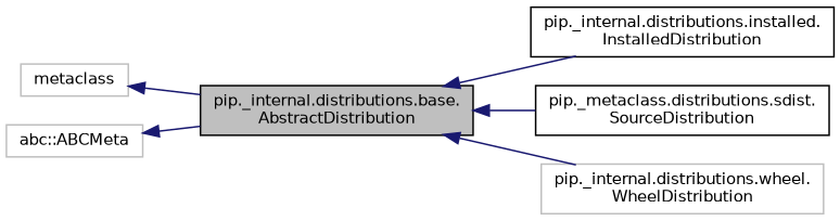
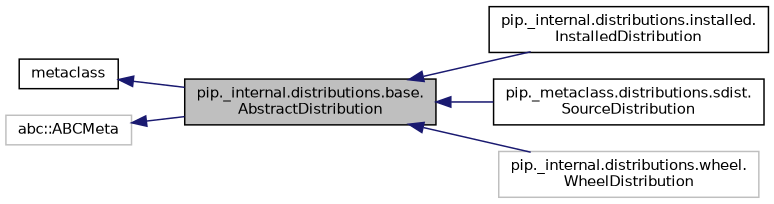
  digraph {
    rankdir=LR
    node [color=black fillcolor=white fontname=Helvetica fontsize=10 shape=record style=filled]
    edge [color=midnightblue dir=back fontname=Helvetica fontsize=10 labelfontname=Helvetica labelfontsize=10 style=solid]
    n1 [fillcolor=grey75 fontcolor=black height=0.2 label="pip._internal.distributions.base.\lAbstractDistribution" width=0.4]
    n2 [height=0.2 label="pip._internal.distributions.installed.\lInstalledDistribution" width=0.4]
    n3 [height=0.2 label="pip._metaclass.distributions.sdist.\lSourceDistribution" width=0.4]
    n4 [color=grey75 height=0.2 label="pip._internal.distributions.wheel.\lWheelDistribution" width=0.4]
-   n5 [color=grey75 height=0.2 label=metaclass width=0.4]
+   n5 [height=0.2 label=metaclass width=0.4]
    n6 [color=grey75 height=0.2 label="abc::ABCMeta" width=0.4]
    n1 -> n2
    n1 -> n3
    n1 -> n4
    n5 -> n1
    n6 -> n1
  }
